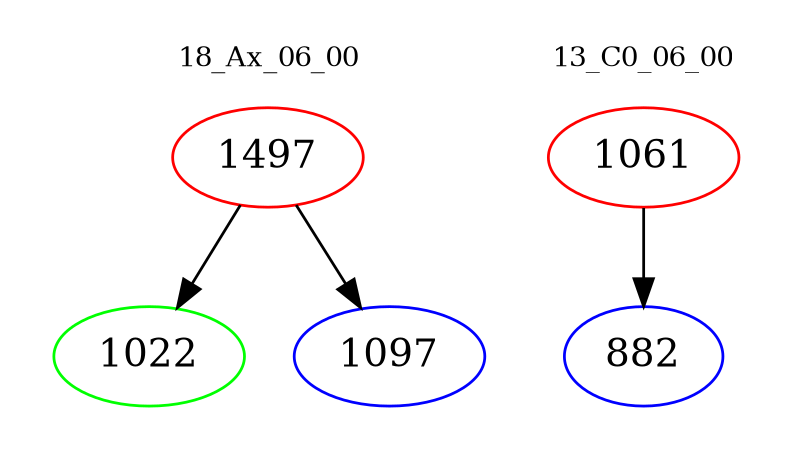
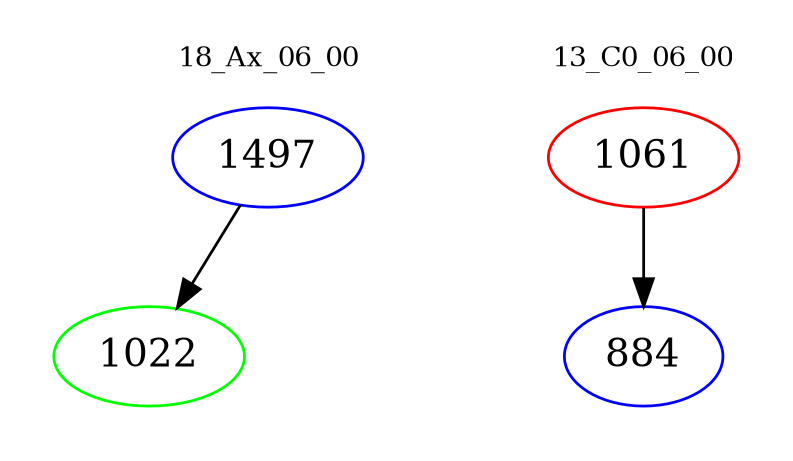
  digraph {
    node [color=red]
    edge [color=black]
-   n1 [label=1497]
+   n1 [color=blue label=1497]
    n2 [color=green label=1022]
-   n3 [color=blue label=1097]
    n4 [label=1061]
-   n5 [color=blue label=882]
+   n5 [color=blue label=884]
    subgraph cluster_1 {
      color=white
      fontsize=10
      label="18_Ax_06_00"
      n1
      n2
-     n3
    }
    subgraph cluster_2 {
      color=white
      fontsize=10
      label="13_C0_06_00"
      n4
      n5
    }
    n1 -> n2
-   n1 -> n3
    n4 -> n5
  }
